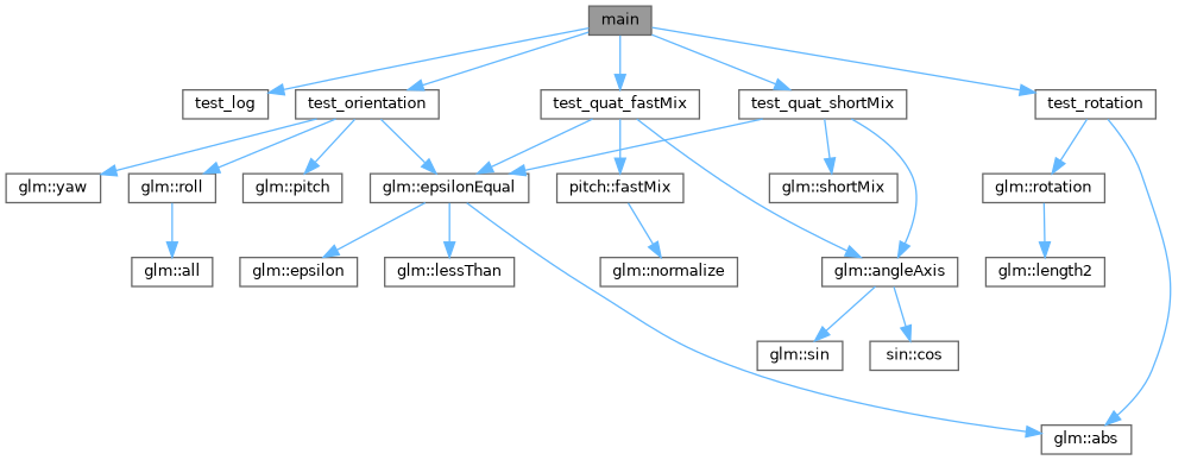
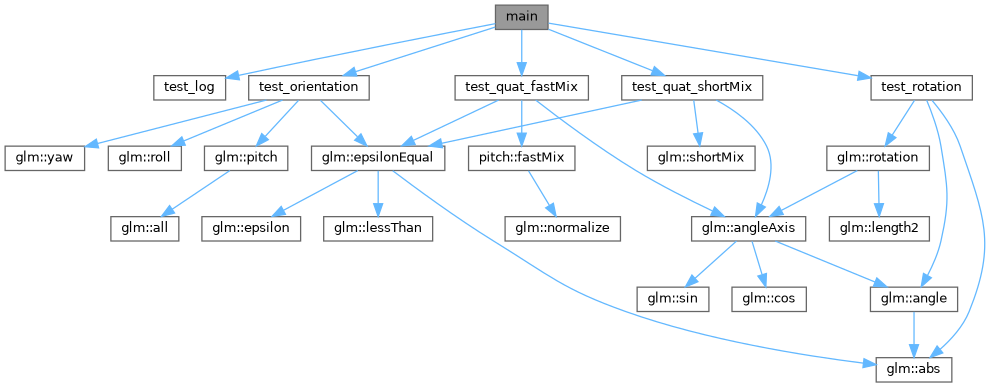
  digraph {
    rankdir=TB
    node [color=grey40 fillcolor=white fontname=Helvetica fontsize=10 shape=box style=filled]
    edge [color=steelblue1 fontname=Helvetica fontsize=10 labelfontname=Helvetica labelfontsize=10 style=solid]
    n1 [color=gray40 fillcolor=grey60 fontcolor=black height=0.2 label=main width=0.4]
    n2 [height=0.2 label=test_log width=0.4]
    n3 [height=0.2 label=test_orientation width=0.4]
    n4 [height=0.2 label=test_quat_fastMix width=0.4]
    n5 [height=0.2 label=test_quat_shortMix width=0.4]
    n6 [height=0.2 label=test_rotation width=0.4]
    n7 [height=0.2 label="glm::epsilonEqual" width=0.4]
    n8 [height=0.2 label="glm::pitch" width=0.4]
    n9 [height=0.2 label="glm::roll" width=0.4]
    n10 [height=0.2 label="glm::yaw" width=0.4]
    n11 [height=0.2 label="glm::angleAxis" width=0.4]
    n12 [height=0.2 label="pitch::fastMix" width=0.4]
    n13 [height=0.2 label="glm::shortMix" width=0.4]
    n14 [height=0.2 label="glm::abs" width=0.4]
+   n15 [height=0.2 label="glm::angle" width=0.4]
    n16 [height=0.2 label="glm::rotation" width=0.4]
    n17 [height=0.2 label="glm::epsilon" width=0.4]
    n18 [height=0.2 label="glm::lessThan" width=0.4]
    n19 [height=0.2 label="glm::all" width=0.4]
-   n20 [height=0.2 label="sin::cos" width=0.4]
+   n20 [height=0.2 label="glm::cos" width=0.4]
    n21 [height=0.2 label="glm::sin" width=0.4]
    n22 [height=0.2 label="glm::normalize" width=0.4]
    n23 [height=0.2 label="glm::length2" width=0.4]
    n1 -> n2
    n1 -> n3
    n1 -> n4
    n1 -> n5
    n1 -> n6
    n3 -> n7
    n3 -> n8
    n3 -> n9
    n3 -> n10
    n4 -> n7
    n4 -> n11
    n4 -> n12
    n5 -> n7
    n5 -> n11
    n5 -> n13
    n6 -> n14
+   n6 -> n15
    n6 -> n16
    n7 -> n14
    n7 -> n17
    n7 -> n18
-   n9 -> n19
+   n8 -> n19
+   n11 -> n15
    n11 -> n20
    n11 -> n21
    n12 -> n22
+   n15 -> n14
+   n16 -> n11
    n16 -> n23
  }
